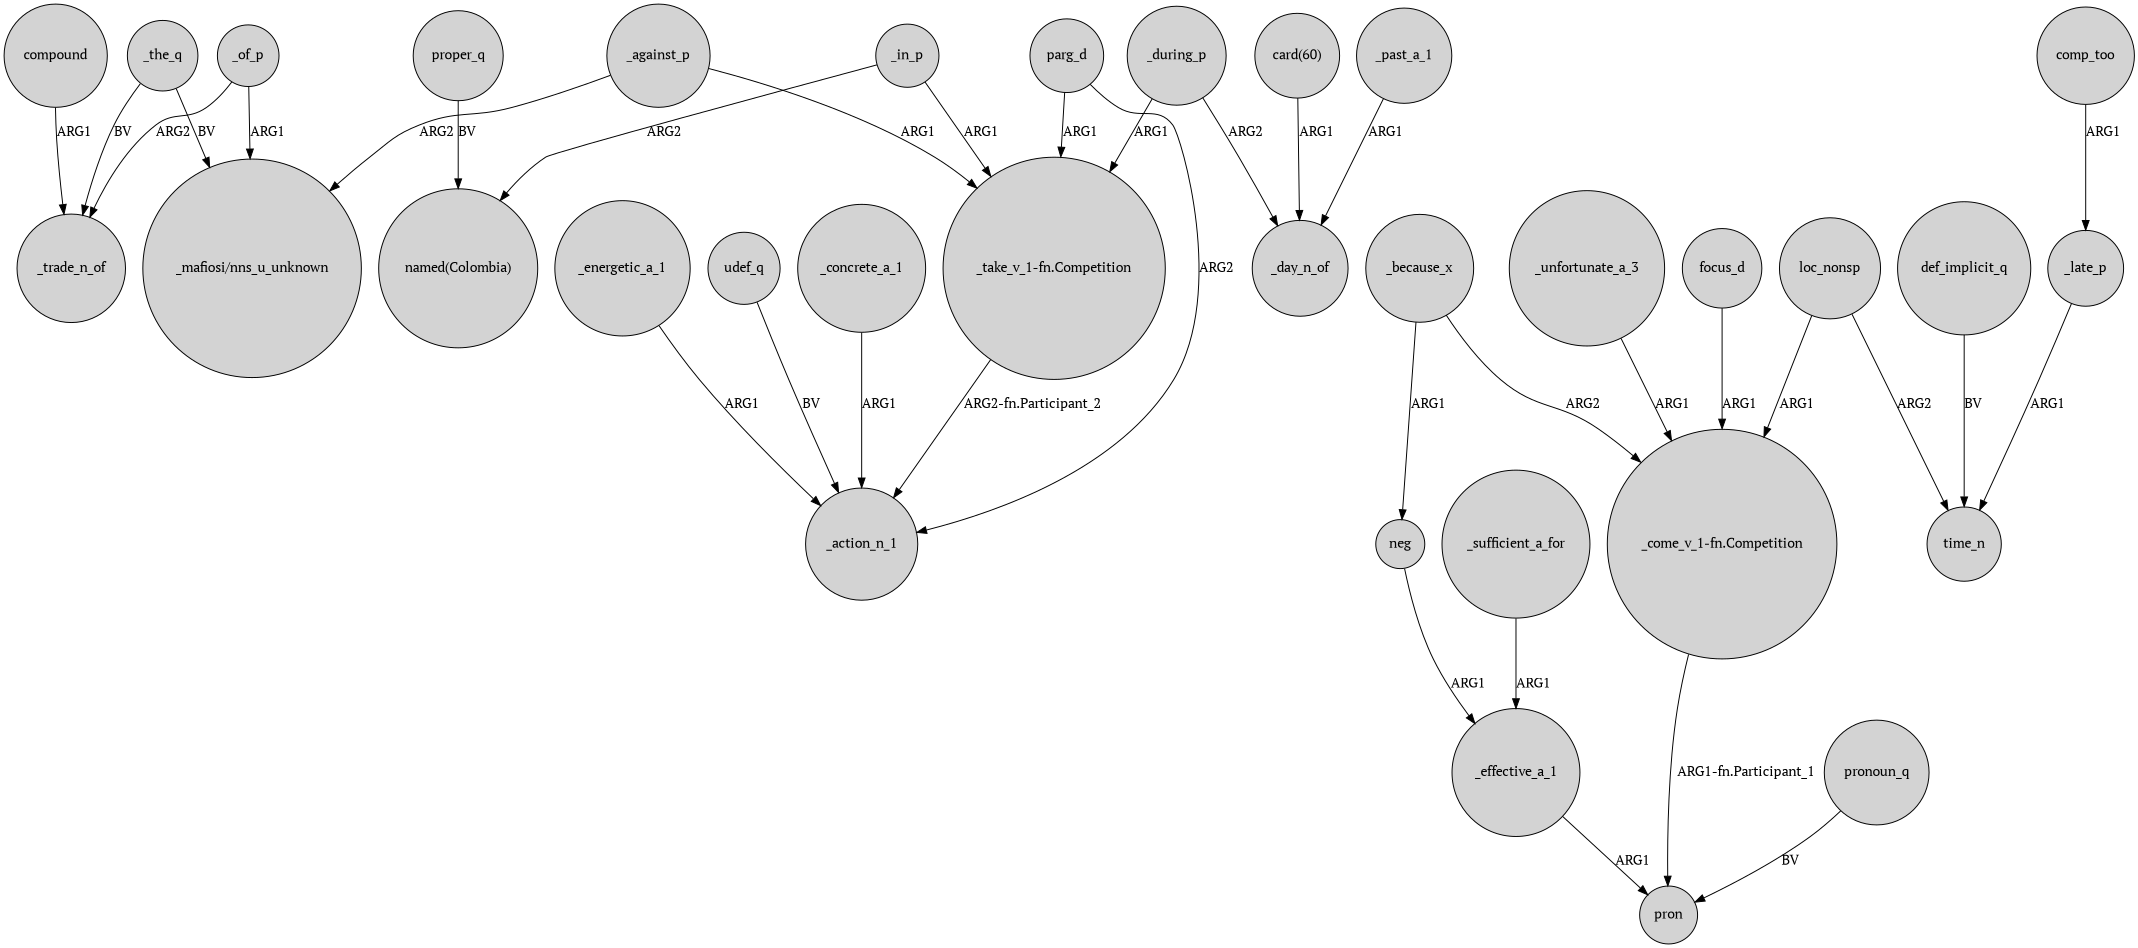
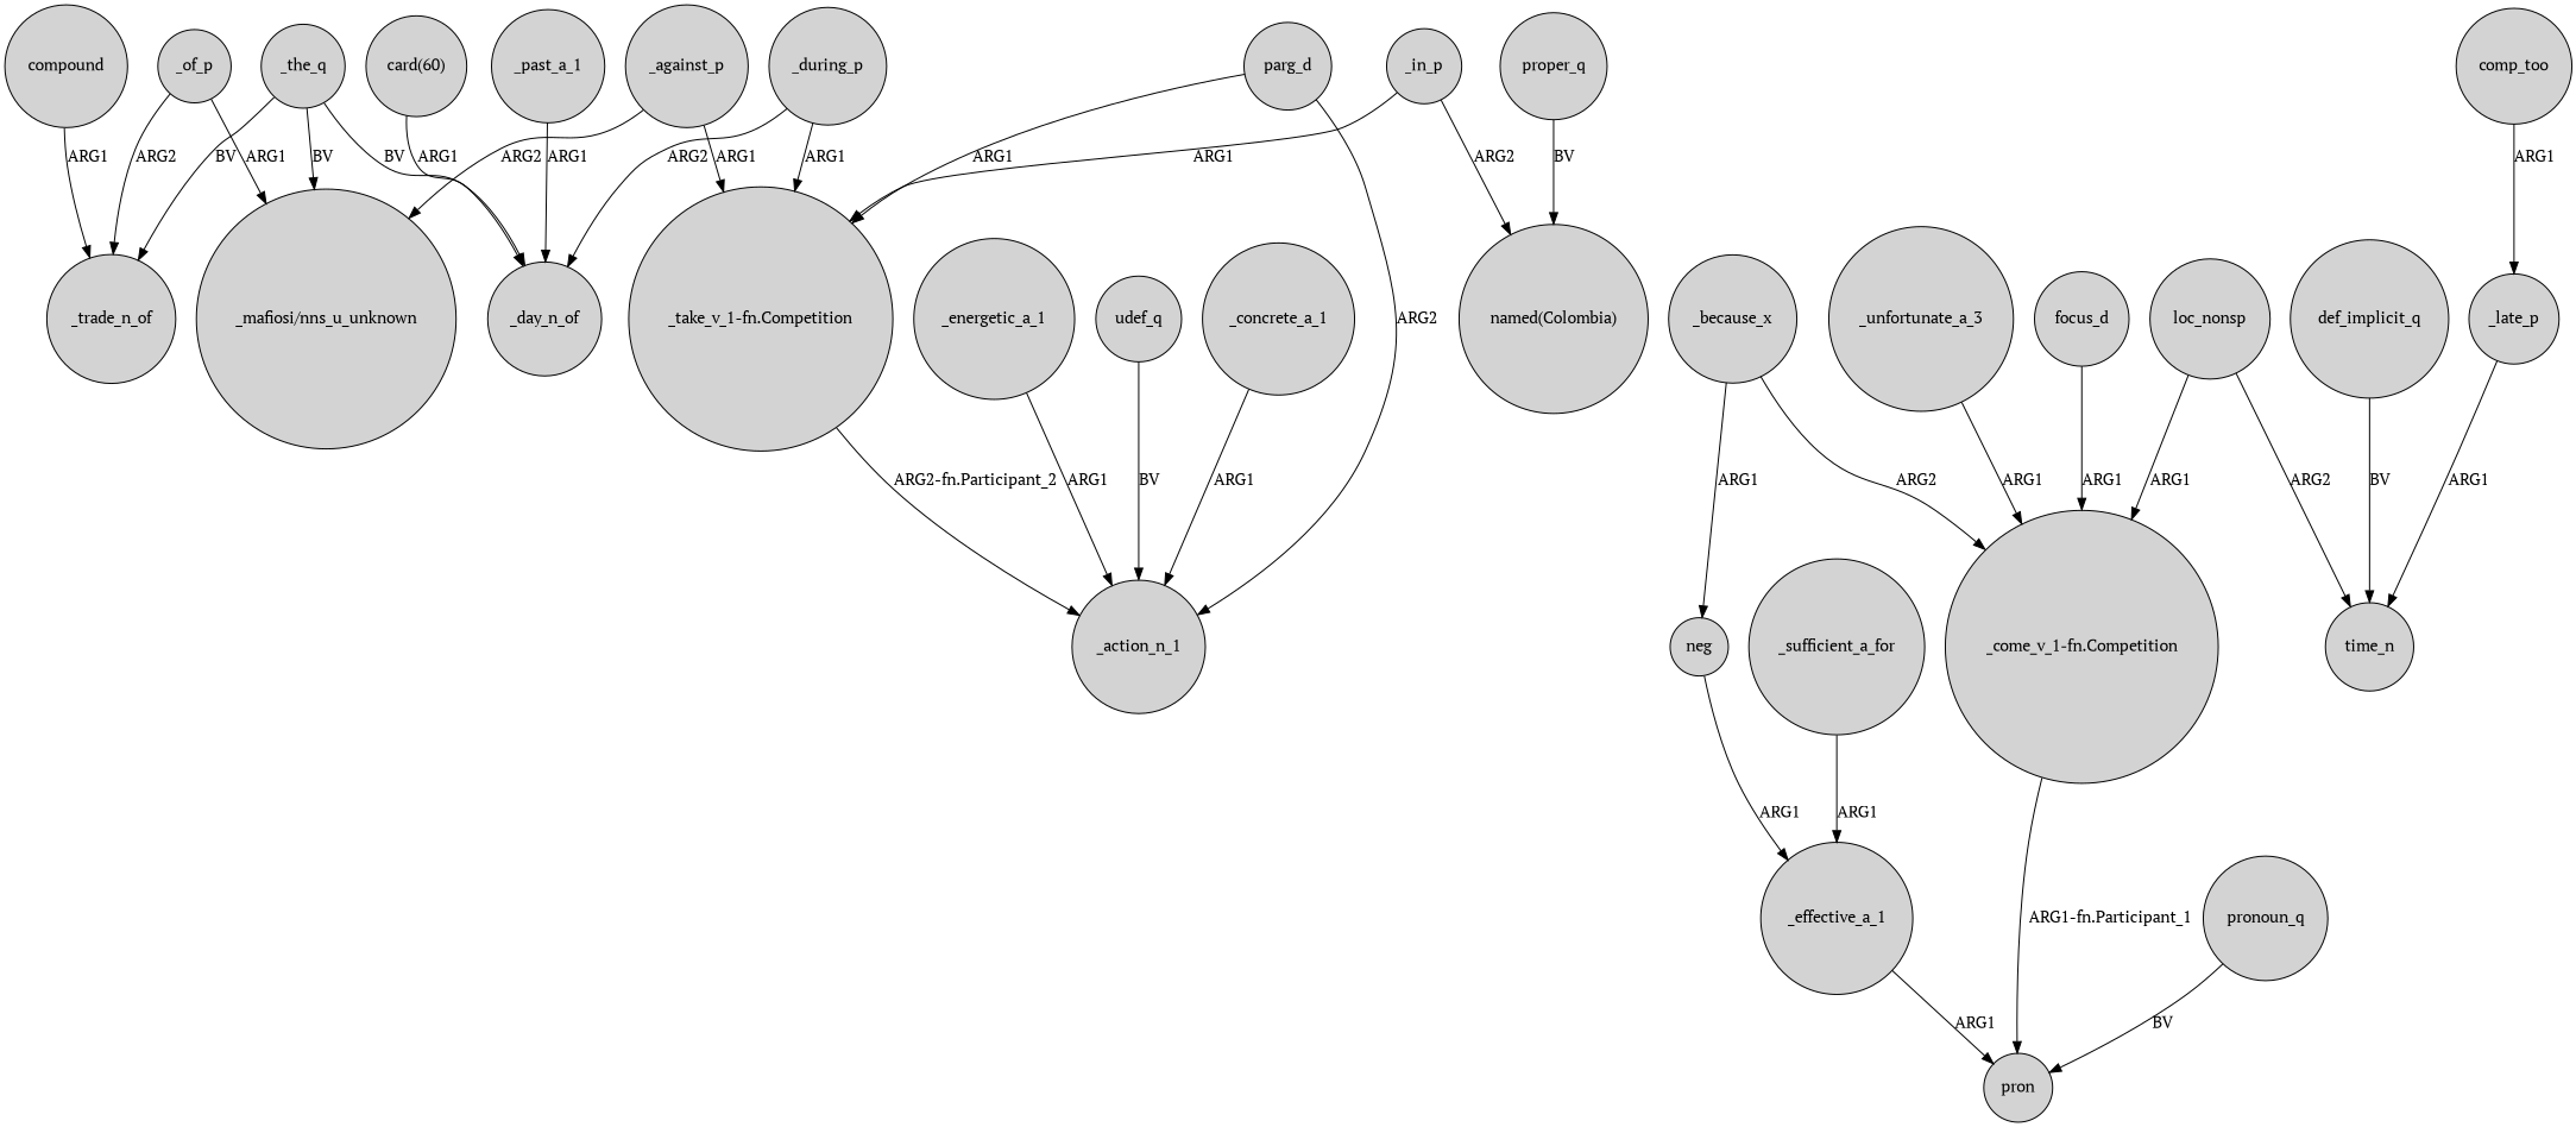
  digraph {
    fontname="PT Serif"
    node [fontname="PT Serif" shape=circle style=filled]
    edge [fontname="PT Serif"]
    _of_p
    "_mafiosi/nns_u_unknown"
    _trade_n_of
    loc_nonsp
    "_come_v_1-fn.Competition"
    time_n
    pron
    _in_p
    "_take_v_1-fn.Competition"
    "named(Colombia)"
    _action_n_1
    _because_x
    neg
    _effective_a_1
    compound
    focus_d
    _energetic_a_1
    _during_p
    _day_n_of
    proper_q
    "card(60)"
    udef_q
    pronoun_q
    n24 [label=_unfortunate_a_3]
    _sufficient_a_for
    _the_q
    _against_p
    comp_too
    _late_p
    _concrete_a_1
    parg_d
    _past_a_1
    def_implicit_q
    _of_p -> "_mafiosi/nns_u_unknown" [label=ARG1]
    _of_p -> _trade_n_of [label=ARG2]
    loc_nonsp -> "_come_v_1-fn.Competition" [label=ARG1]
    loc_nonsp -> time_n [label=ARG2]
    "_come_v_1-fn.Competition" -> pron [label="ARG1-fn.Participant_1"]
    _in_p -> "_take_v_1-fn.Competition" [label=ARG1]
    _in_p -> "named(Colombia)" [label=ARG2]
    "_take_v_1-fn.Competition" -> _action_n_1 [label="ARG2-fn.Participant_2"]
    _because_x -> "_come_v_1-fn.Competition" [label=ARG2]
    _because_x -> neg [label=ARG1]
    neg -> _effective_a_1 [label=ARG1]
    _effective_a_1 -> pron [label=ARG1]
    compound -> _trade_n_of [label=ARG1]
    focus_d -> "_come_v_1-fn.Competition" [label=ARG1]
    _energetic_a_1 -> _action_n_1 [label=ARG1]
    _during_p -> "_take_v_1-fn.Competition" [label=ARG1]
    _during_p -> _day_n_of [label=ARG2]
    proper_q -> "named(Colombia)" [label=BV]
    "card(60)" -> _day_n_of [label=ARG1]
    udef_q -> _action_n_1 [label=BV]
    pronoun_q -> pron [label=BV]
    n24 -> "_come_v_1-fn.Competition" [label=ARG1]
    _sufficient_a_for -> _effective_a_1 [label=ARG1]
    _the_q -> "_mafiosi/nns_u_unknown" [label=BV]
    _the_q -> _trade_n_of [label=BV]
+   _the_q -> _day_n_of [label=BV]
    _against_p -> "_mafiosi/nns_u_unknown" [label=ARG2]
    _against_p -> "_take_v_1-fn.Competition" [label=ARG1]
    comp_too -> _late_p [label=ARG1]
    _late_p -> time_n [label=ARG1]
    _concrete_a_1 -> _action_n_1 [label=ARG1]
    parg_d -> "_take_v_1-fn.Competition" [label=ARG1]
    parg_d -> _action_n_1 [label=ARG2]
    _past_a_1 -> _day_n_of [label=ARG1]
    def_implicit_q -> time_n [label=BV]
  }
